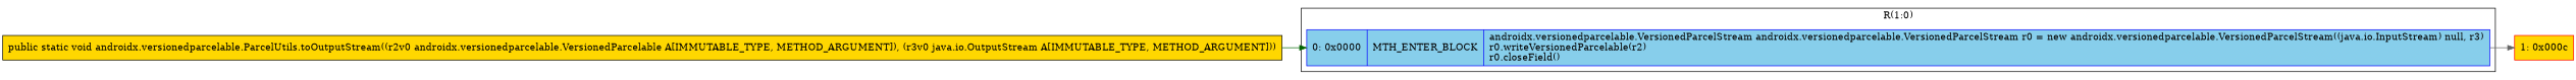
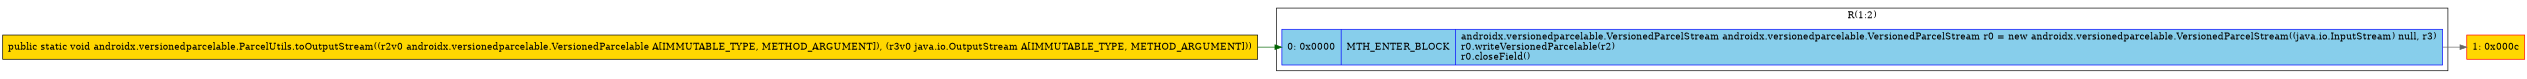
  digraph {
    rankdir=LR
    node [shape=record style=filled fillcolor=gold]
    n1 [color=blue label="{0\:\ 0x0000|MTH_ENTER_BLOCK\l|androidx.versionedparcelable.VersionedParcelStream androidx.versionedparcelable.VersionedParcelStream r0 = new androidx.versionedparcelable.VersionedParcelStream((java.io.InputStream) null, r3)\lr0.writeVersionedParcelable(r2)\lr0.closeField()\l}" fillcolor=skyblue]
    n2 [color=red label="{1\:\ 0x000c}"]
    n3 [label="{public static void androidx.versionedparcelable.ParcelUtils.toOutputStream((r2v0 androidx.versionedparcelable.VersionedParcelable A[IMMUTABLE_TYPE, METHOD_ARGUMENT]), (r3v0 java.io.OutputStream A[IMMUTABLE_TYPE, METHOD_ARGUMENT])) }"]
    subgraph cluster_1 {
-     label="R(1:0)"
+     label="R(1:2)"
      n1
    }
    n1 -> n2 [color=gray40]
    n3 -> n1 [color=darkgreen]
  }
